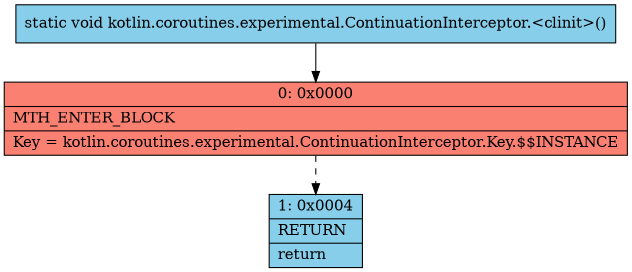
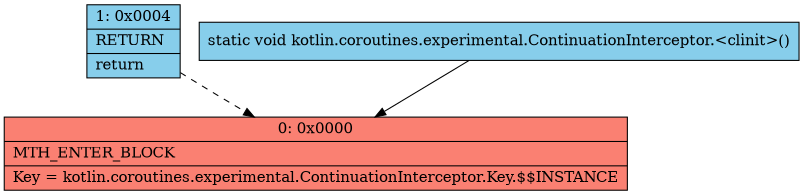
  digraph {
    node [shape=record style=filled fillcolor=skyblue]
    n1 [label="{0\:\ 0x0000|MTH_ENTER_BLOCK\l|Key = kotlin.coroutines.experimental.ContinuationInterceptor.Key.$$INSTANCE\l}" fillcolor=salmon]
    n2 [label="{1\:\ 0x0004|RETURN\l|return\l}"]
    n3 [label="{static void kotlin.coroutines.experimental.ContinuationInterceptor.\<clinit\>() }"]
-   n1 -> n2 [style=dashed]
+   n2 -> n1 [style=dashed]
    n3 -> n1 [style=solid]
  }
